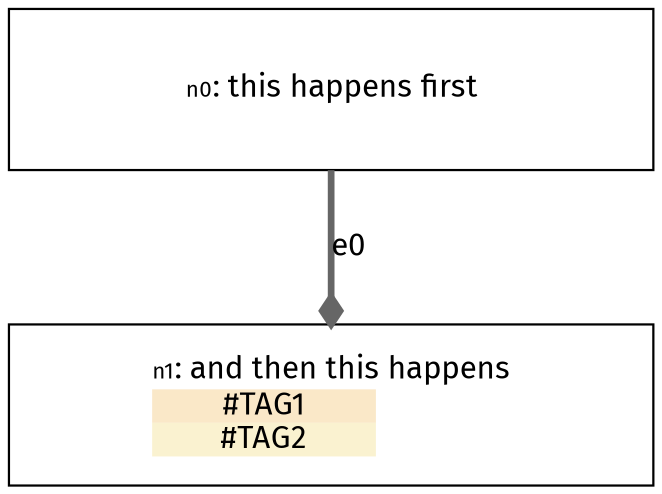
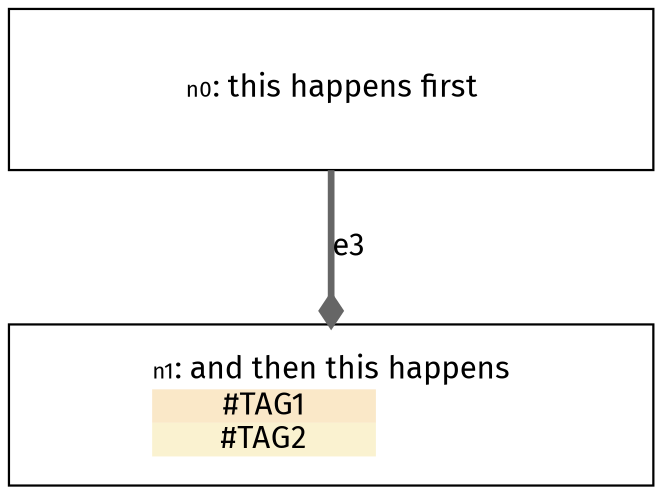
  digraph {
    fontname="Fira Sans"
    nodesep=0.5
    rankdir=TB
    ranksep=0.75
    node [fillcolor="#FFFFFF" fontname="Fira Sans" shape=box style=filled]
    n1 [height=1 label=< <TABLE BORDER="0" CELLPADDING="0" CELLSPACING="0">     <TR>         <TD COLSPAN="1"><FONT POINT-SIZE="10">n0</FONT>: this happens first</TD>     </TR>         </TABLE> > width=4]
    n2 [height=1 label=< <TABLE BORDER="0" CELLPADDING="0" CELLSPACING="0">     <TR>         <TD COLSPAN="2"><FONT POINT-SIZE="10">n1</FONT>: and then this happens</TD>     </TR>                          <TR> <TD BGCOLOR="#FAE8C8"><FONT COLOR="#000000">#TAG1</FONT></TD> </TR>                     <TR> <TD BGCOLOR="#FAF2D0"><FONT COLOR="#000000">#TAG2</FONT></TD> </TR>                  </TABLE> > width=4]
-   n1 -> n2 [color=gray40 fontname="Fira Sans" label=e0 penwidth=3 style=solid arrowhead=diamond]
+   n1 -> n2 [color=gray40 fontname="Fira Sans" label=e3 penwidth=3 style=solid arrowhead=diamond]
  }
